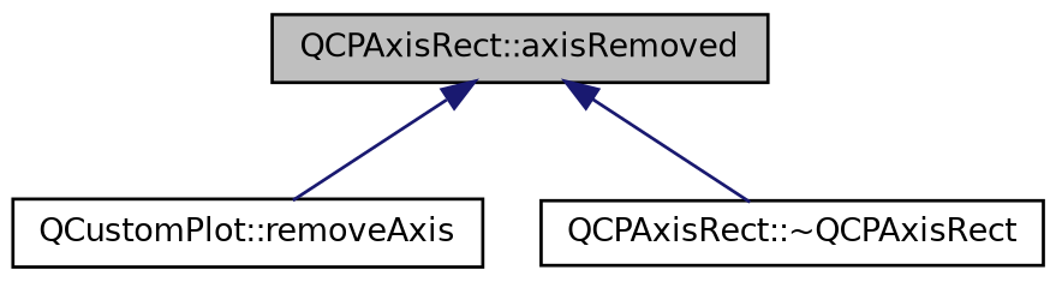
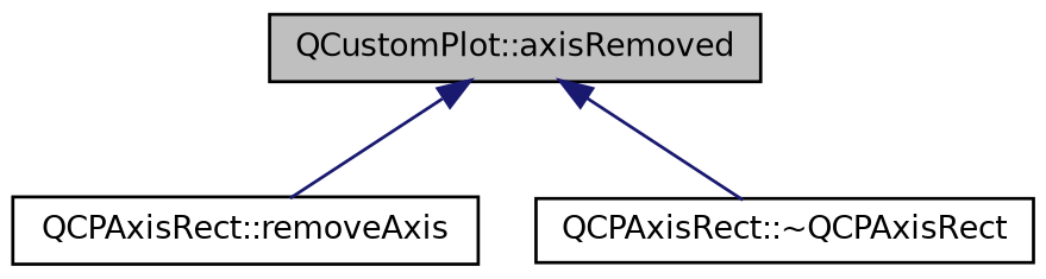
  digraph {
    rankdir=TB
    node [color=black fillcolor=white fontname=Helvetica fontsize=10 shape=record style=filled]
    edge [color=midnightblue dir=back fontname=Helvetica fontsize=10 labelfontname=Helvetica labelfontsize=10 style=solid]
-   n1 [fillcolor=grey75 fontcolor=black height=0.2 label="QCPAxisRect::axisRemoved" width=0.4]
-   n2 [height=0.2 label="QCustomPlot::removeAxis" width=0.4]
+   n1 [fillcolor=grey75 fontcolor=black height=0.2 label="QCustomPlot::axisRemoved" width=0.4]
+   n2 [height=0.2 label="QCPAxisRect::removeAxis" width=0.4]
    n3 [height=0.2 label="QCPAxisRect::~QCPAxisRect" width=0.4]
    n1 -> n2
    n1 -> n3
  }
